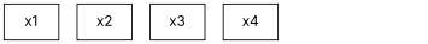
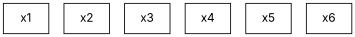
  digraph {
    fontname=Inter
    node [shape=box fontname=Inter]
    x1
    x2
    x3
    x4
+   x5
+   x6
  }
